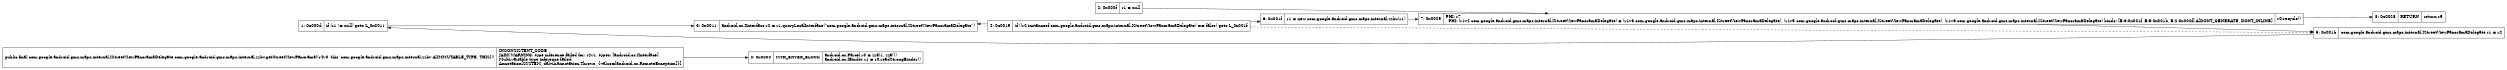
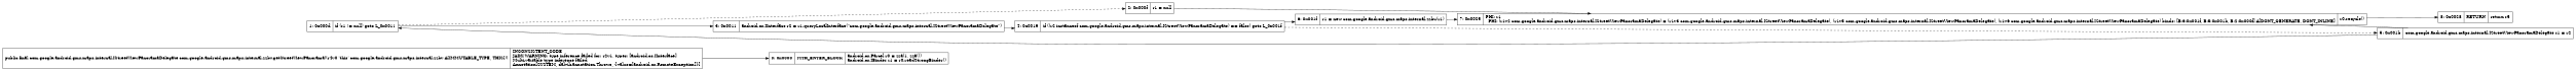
  digraph {
    rankdir=LR
    node [shape=record]
    n1 [label="{0\:\ 0x0000|MTH_ENTER_BLOCK\l|android.os.Parcel r0 = zza(1, zza())\landroid.os.IBinder r1 = r0.readStrongBinder()\l}"]
    n2 [label="{1\:\ 0x000d|if (r1 != null) goto L_0x0011\l}"]
    n3 [label="{2\:\ 0x000f|r1 = null\l}"]
    n4 [label="{3\:\ 0x0011|android.os.IInterface r2 = r1.queryLocalInterface(\"com.google.android.gms.maps.internal.IStreetViewPanoramaDelegate\")\l}"]
-   n5 [label="{7\:\ 0x0025|PHI: r7 \l  PHI: (r1v2 com.google.android.gms.maps.internal.IStreetViewPanoramaDelegate) = (r1v3 com.google.android.gms.maps.internal.IStreetViewPanoramaDelegate), (r1v5 com.google.android.gms.maps.internal.IStreetViewPanoramaDelegate), (r1v6 com.google.android.gms.maps.internal.IStreetViewPanoramaDelegate) binds: [B:6:0x001f, B:5:0x001b, B:2:0x000f] A[DONT_GENERATE, DONT_INLINE]\l|r0.recycle()\l}"]
+   n5 [label="{7\:\ 0x0025|PHI: r1 \l  PHI: (r1v2 com.google.android.gms.maps.internal.IStreetViewPanoramaDelegate) = (r1v3 com.google.android.gms.maps.internal.IStreetViewPanoramaDelegate), (r1v5 com.google.android.gms.maps.internal.IStreetViewPanoramaDelegate), (r1v6 com.google.android.gms.maps.internal.IStreetViewPanoramaDelegate) binds: [B:6:0x001f, B:5:0x001b, B:2:0x000f] A[DONT_GENERATE, DONT_INLINE]\l|r0.recycle()\l}"]
    n6 [label="{4\:\ 0x0019|if ((r2 instanceof com.google.android.gms.maps.internal.IStreetViewPanoramaDelegate) == false) goto L_0x001f\l}"]
    n7 [label="{8\:\ 0x0028|RETURN\l|return r5\l}"]
    n8 [label="{5\:\ 0x001b|com.google.android.gms.maps.internal.IStreetViewPanoramaDelegate r1 = r2\l}"]
    n9 [label="{6\:\ 0x001f|r1 = new com.google.android.gms.maps.internal.zzbu(r1)\l}"]
    n10 [label="{public final com.google.android.gms.maps.internal.IStreetViewPanoramaDelegate com.google.android.gms.maps.internal.zzbv.getStreetViewPanorama((r4v0 'this' com.google.android.gms.maps.internal.zzbv A[IMMUTABLE_TYPE, THIS]))  | INCONSISTENT_CODE\lJADX WARNING: type inference failed for: r2v1, types: [android.os.IInterface]\lMulti\-variable type inference failed\lAnnotation[SYSTEM, dalvik.annotation.Throws, \{value=[android.os.RemoteException]\}]\l}"]
+   n2 -> n3 [style=dashed]
    n2 -> n4
    n3 -> n5
-   n6 -> n4
+   n4 -> n6
    n5 -> n7
    n6 -> n8 [style=dashed]
    n6 -> n9
    n8 -> n2
-   n5 -> n8
+   n8 -> n5
    n9 -> n5
    n10 -> n1
  }
